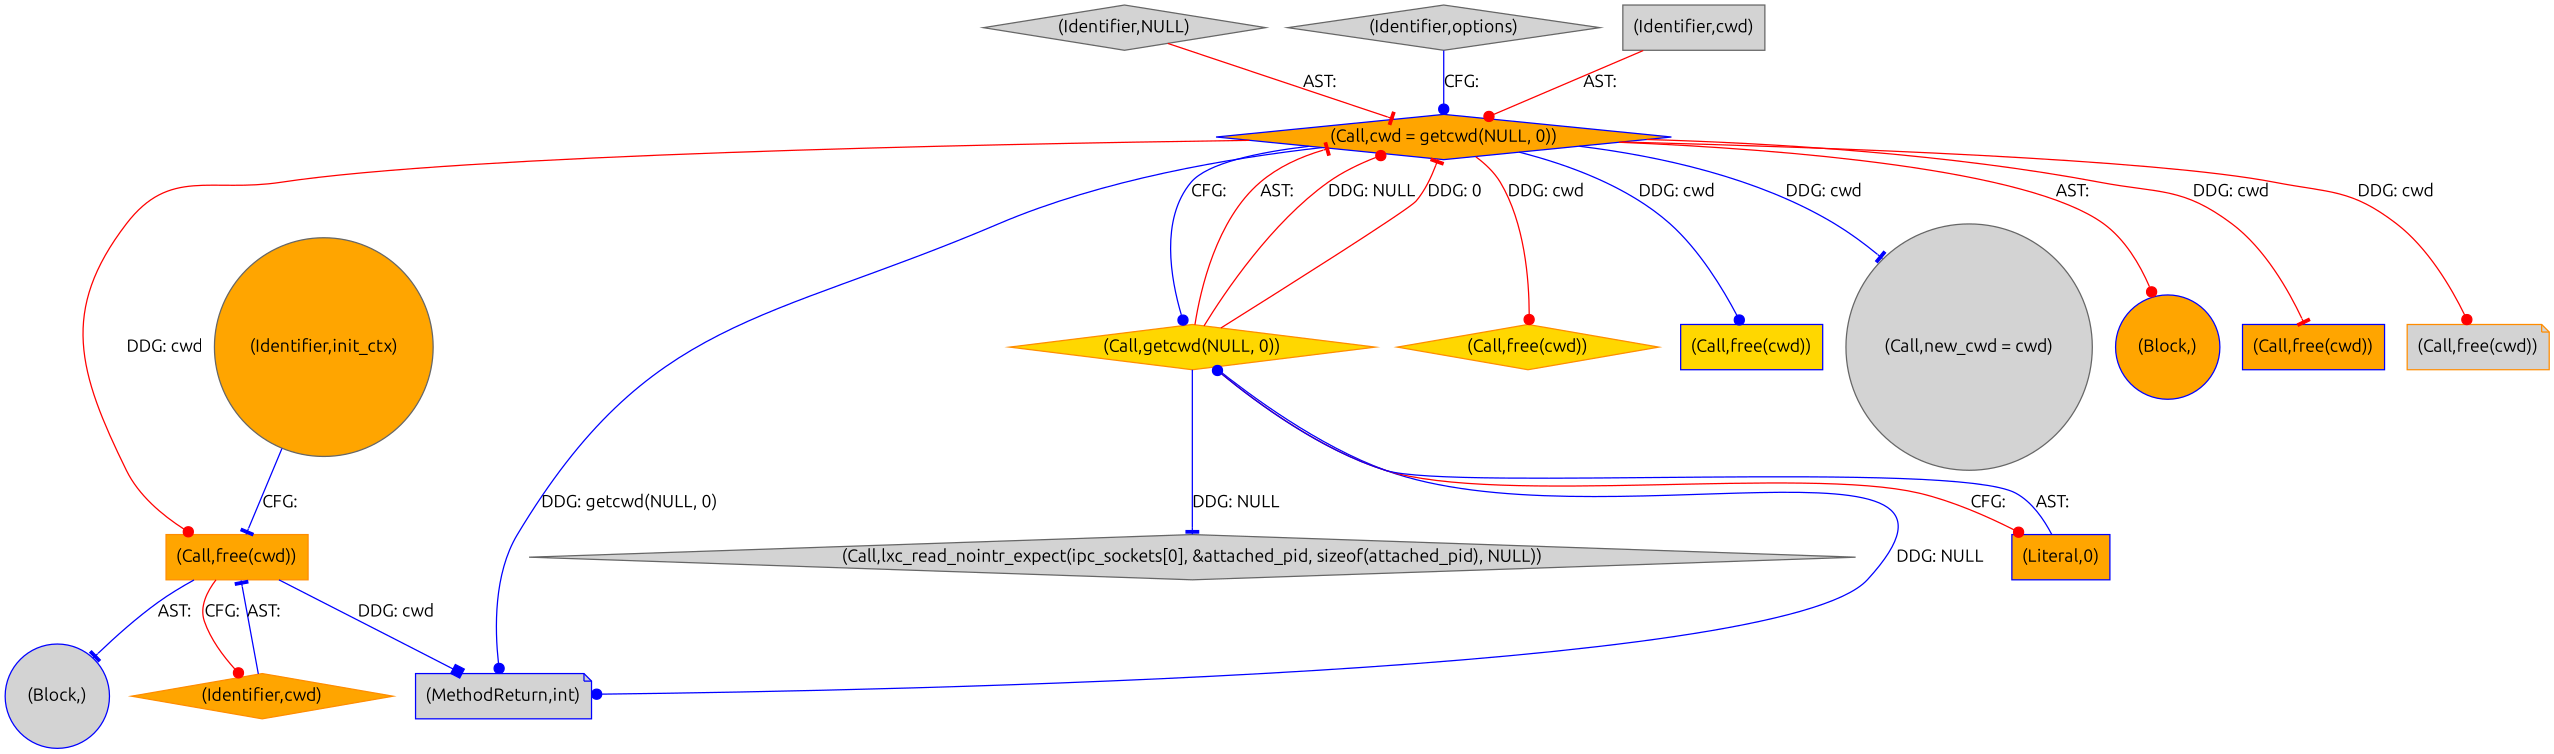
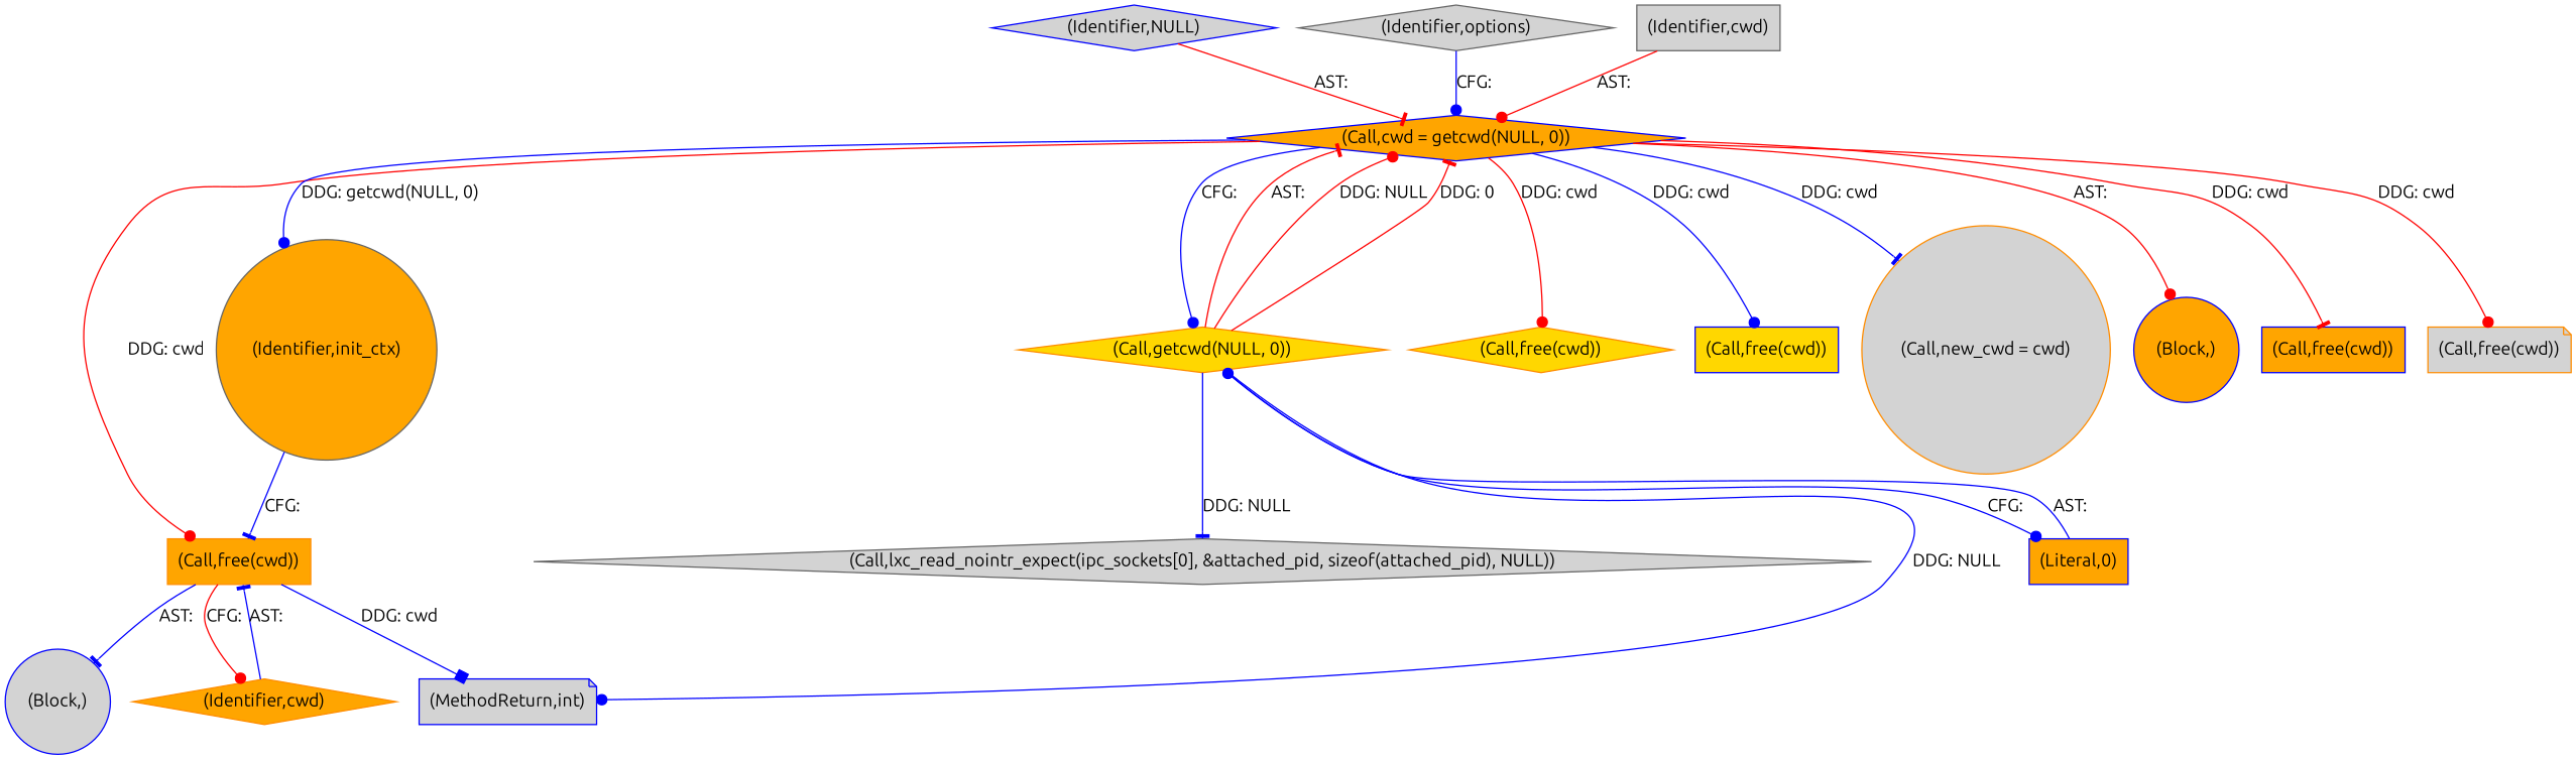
  digraph {
    fontname=Ubuntu
    node [color=blue fillcolor=lightgrey fontname=Ubuntu shape=diamond style=filled]
    edge [arrowhead=dot color=blue fontname=Ubuntu]
    n1 [color=darkorange fillcolor=orange label="(Call,free(cwd))" shape=box]
    n2 [label="(Block,)" shape=circle]
    n3 [label="(MethodReturn,int)" shape=note]
    n4 [color=darkorange fillcolor=orange label="(Identifier,cwd)"]
    n5 [fillcolor=orange label="(Call,cwd = getcwd(NULL, 0))"]
    n6 [color=darkorange fillcolor=gold label="(Call,getcwd(NULL, 0))"]
    n7 [color=darkorange fillcolor=gold label="(Call,free(cwd))"]
    n8 [fillcolor=gold label="(Call,free(cwd))" shape=box]
-   n9 [color=gray40 label="(Call,new_cwd = cwd)" shape=circle]
+   n9 [color=darkorange label="(Call,new_cwd = cwd)" shape=circle]
    n10 [fillcolor=orange label="(Block,)" shape=circle]
    n11 [fillcolor=orange label="(Call,free(cwd))" shape=box]
    n12 [color=darkorange label="(Call,free(cwd))" shape=note]
    n13 [fillcolor=orange label="(Literal,0)" shape=box]
    n14 [color=gray40 label="(Call,lxc_read_nointr_expect(ipc_sockets[0], &attached_pid, sizeof(attached_pid), NULL))"]
-   n15 [color=gray40 label="(Identifier,NULL)"]
+   n15 [label="(Identifier,NULL)"]
    n16 [color=gray40 label="(Identifier,options)"]
    n17 [color=gray40 fillcolor=orange label="(Identifier,init_ctx)" shape=circle]
    n18 [color=gray40 label="(Identifier,cwd)" shape=box]
    n1 -> n2 [arrowhead=tee label="AST: "]
    n1 -> n3 [arrowhead=box label="DDG: cwd"]
    n1 -> n4 [color=red label="CFG: "]
    n4 -> n1 [arrowhead=tee label="AST: "]
    n5 -> n1 [color=red label="DDG: cwd"]
-   n5 -> n3 [label="DDG: getcwd(NULL, 0)"]
+   n5 -> n17 [label="DDG: getcwd(NULL, 0)"]
    n5 -> n6 [label="CFG: "]
    n5 -> n7 [color=red label="DDG: cwd"]
    n5 -> n8 [label="DDG: cwd"]
    n5 -> n9 [arrowhead=tee label="DDG: cwd"]
    n5 -> n10 [color=red label="AST: "]
    n5 -> n11 [arrowhead=tee color=red label="DDG: cwd"]
    n5 -> n12 [color=red label="DDG: cwd"]
    n6 -> n3 [label="DDG: NULL"]
    n6 -> n5 [arrowhead=tee color=red label="AST: "]
    n6 -> n5 [color=red label="DDG: NULL"]
    n6 -> n5 [arrowhead=tee color=red label="DDG: 0"]
-   n6 -> n13 [color=red label="CFG: "]
+   n6 -> n13 [label="CFG: "]
    n6 -> n14 [arrowhead=tee label="DDG: NULL"]
    n13 -> n6 [label="AST: "]
    n15 -> n5 [arrowhead=tee color=red label="AST: "]
    n16 -> n5 [label="CFG: "]
    n17 -> n1 [arrowhead=tee label="CFG: "]
    n18 -> n5 [color=red label="AST: "]
  }
